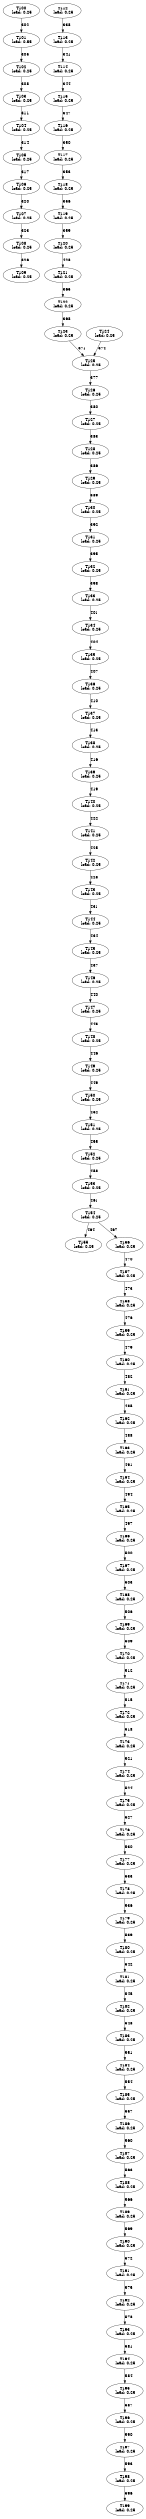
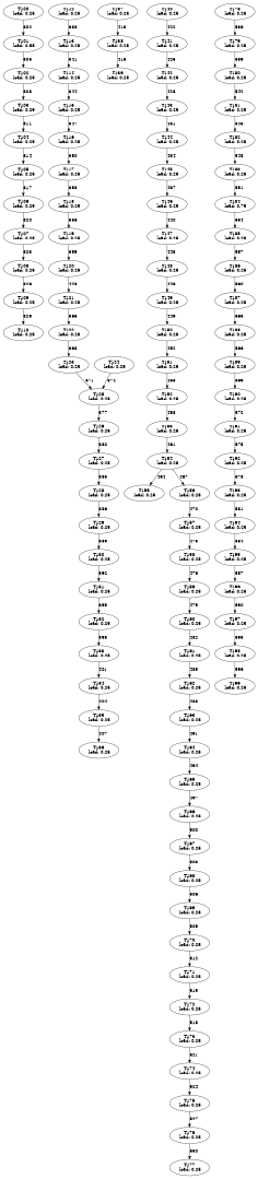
  digraph {
    fontname="DejaVu Serif"
    node [fontname="DejaVu Serif"]
    edge [fontname="DejaVu Serif"]
    n1 [label="T100\n load: 0.25"]
    n2 [label="T101\n load: 0.55"]
    n3 [label="T102\n load: 0.25"]
    n4 [label="T103\n load: 0.25"]
    n5 [label="T104\n load: 0.25"]
    n6 [label="T105\n load: 0.25"]
    n7 [label="T106\n load: 0.25"]
    n8 [label="T107\n load: 0.25"]
    n9 [label="T108\n load: 0.25"]
    n10 [label="T109\n load: 0.25"]
+   n11 [label="T110\n load: 0.25"]
    n12 [label="T112\n load: 0.25"]
    n13 [label="T113\n load: 0.25"]
    n14 [label="T114\n load: 0.25"]
    n15 [label="T115\n load: 0.25"]
    n16 [label="T116\n load: 0.25"]
    n17 [label="T117\n load: 0.25"]
    n18 [label="T118\n load: 0.25"]
    n19 [label="T119\n load: 0.25"]
    n20 [label="T120\n load: 0.25"]
    n21 [label="T121\n load: 0.25"]
    n22 [label="T122\n load: 0.25"]
    n23 [label="T123\n load: 0.25"]
    n24 [label="T125\n load: 0.25"]
    n25 [label="T124\n load: 0.25"]
    n26 [label="T126\n load: 0.25"]
    n27 [label="T127\n load: 0.25"]
    n28 [label="T128\n load: 0.25"]
    n29 [label="T129\n load: 0.25"]
    n30 [label="T130\n load: 0.25"]
    n31 [label="T131\n load: 0.25"]
    n32 [label="T132\n load: 0.25"]
    n33 [label="T133\n load: 0.25"]
    n34 [label="T134\n load: 0.25"]
    n35 [label="T135\n load: 0.25"]
    n36 [label="T136\n load: 0.25"]
    n37 [label="T137\n load: 0.25"]
    n38 [label="T138\n load: 0.25"]
    n39 [label="T139\n load: 0.25"]
    n40 [label="T140\n load: 0.25"]
    n41 [label="T141\n load: 0.25"]
    n42 [label="T142\n load: 0.25"]
    n43 [label="T143\n load: 0.25"]
    n44 [label="T144\n load: 0.25"]
    n45 [label="T145\n load: 0.25"]
    n46 [label="T146\n load: 0.25"]
    n47 [label="T147\n load: 0.25"]
    n48 [label="T148\n load: 0.25"]
    n49 [label="T149\n load: 0.25"]
    n50 [label="T150\n load: 0.25"]
    n51 [label="T151\n load: 0.25"]
    n52 [label="T152\n load: 0.25"]
    n53 [label="T153\n load: 0.25"]
    n54 [label="T154\n load: 0.25"]
    n55 [label="T155\n load: 0.25"]
    n56 [label="T156\n load: 0.25"]
    n57 [label="T157\n load: 0.25"]
    n58 [label="T158\n load: 0.25"]
    n59 [label="T159\n load: 0.25"]
    n60 [label="T160\n load: 0.25"]
    n61 [label="T161\n load: 0.25"]
    n62 [label="T162\n load: 0.25"]
    n63 [label="T163\n load: 0.25"]
    n64 [label="T164\n load: 0.25"]
    n65 [label="T165\n load: 0.25"]
    n66 [label="T166\n load: 0.25"]
    n67 [label="T167\n load: 0.25"]
    n68 [label="T168\n load: 0.25"]
    n69 [label="T169\n load: 0.25"]
    n70 [label="T170\n load: 0.25"]
    n71 [label="T171\n load: 0.25"]
    n72 [label="T172\n load: 0.25"]
    n73 [label="T173\n load: 0.25"]
    n74 [label="T174\n load: 0.25"]
    n75 [label="T175\n load: 0.25"]
    n76 [label="T176\n load: 0.25"]
    n77 [label="T177\n load: 0.25"]
    n78 [label="T178\n load: 0.25"]
    n79 [label="T179\n load: 0.25"]
    n80 [label="T180\n load: 0.25"]
    n81 [label="T181\n load: 0.25"]
    n82 [label="T182\n load: 0.25"]
    n83 [label="T183\n load: 0.25"]
-   n84 [label="T184\n load: 0.25"]
+   n84 [label="T184\n load: 0.75"]
    n85 [label="T185\n load: 0.25"]
    n86 [label="T186\n load: 0.25"]
    n87 [label="T187\n load: 0.25"]
    n88 [label="T188\n load: 0.25"]
    n89 [label="T189\n load: 0.25"]
    n90 [label="T190\n load: 0.25"]
    n91 [label="T191\n load: 0.25"]
    n92 [label="T192\n load: 0.25"]
    n93 [label="T193\n load: 0.25"]
    n94 [label="T194\n load: 0.25"]
    n95 [label="T195\n load: 0.25"]
    n96 [label="T196\n load: 0.25"]
    n97 [label="T197\n load: 0.25"]
    n98 [label="T198\n load: 0.25"]
    n99 [label="T199\n load: 0.25"]
    n1 -> n2 [label=302]
    n2 -> n3 [label=305]
    n3 -> n4 [label=308]
    n4 -> n5 [label=311]
    n5 -> n6 [label=314]
    n6 -> n7 [label=317]
    n7 -> n8 [label=320]
    n8 -> n9 [label=323]
    n9 -> n10 [label=326]
+   n10 -> n11 [label=329]
    n12 -> n13 [label=338]
    n13 -> n14 [label=341]
    n14 -> n15 [label=344]
    n15 -> n16 [label=347]
    n16 -> n17 [label=350]
    n17 -> n18 [label=353]
    n18 -> n19 [label=356]
    n19 -> n20 [label=359]
    n20 -> n21 [label=428]
    n21 -> n22 [label=365]
    n22 -> n23 [label=368]
    n23 -> n24 [label=371]
    n24 -> n26 [label=377]
    n25 -> n24 [label=374]
    n26 -> n27 [label=380]
    n27 -> n28 [label=383]
    n28 -> n29 [label=386]
    n29 -> n30 [label=389]
    n30 -> n31 [label=392]
    n31 -> n32 [label=395]
    n32 -> n33 [label=398]
    n33 -> n34 [label=401]
    n34 -> n35 [label=404]
    n35 -> n36 [label=407]
-   n36 -> n37 [label=410]
    n37 -> n38 [label=413]
    n38 -> n39 [label=416]
-   n39 -> n40 [label=419]
    n40 -> n41 [label=422]
    n41 -> n42 [label=425]
    n42 -> n43 [label=428]
    n43 -> n44 [label=431]
    n44 -> n45 [label=434]
    n45 -> n46 [label=437]
    n46 -> n47 [label=440]
    n47 -> n48 [label=443]
    n48 -> n49 [label=446]
    n49 -> n50 [label=449]
    n50 -> n51 [label=452]
    n51 -> n52 [label=455]
    n52 -> n53 [label=458]
    n53 -> n54 [label=461]
    n54 -> n55 [label=464]
    n54 -> n56 [label=467]
    n56 -> n57 [label=470]
    n57 -> n58 [label=473]
    n58 -> n59 [label=476]
    n59 -> n60 [label=479]
    n60 -> n61 [label=482]
    n61 -> n62 [label=485]
    n62 -> n63 [label=488]
    n63 -> n64 [label=491]
    n64 -> n65 [label=494]
    n65 -> n66 [label=497]
    n66 -> n67 [label=500]
    n67 -> n68 [label=503]
    n68 -> n69 [label=506]
    n69 -> n70 [label=509]
    n70 -> n71 [label=512]
    n71 -> n72 [label=515]
    n72 -> n73 [label=518]
    n73 -> n74 [label=521]
    n74 -> n75 [label=524]
    n75 -> n76 [label=527]
    n76 -> n77 [label=530]
-   n77 -> n78 [label=533]
    n78 -> n79 [label=536]
    n79 -> n80 [label=539]
    n80 -> n81 [label=542]
    n81 -> n82 [label=545]
    n82 -> n83 [label=548]
    n83 -> n84 [label=551]
    n84 -> n85 [label=554]
    n85 -> n86 [label=557]
    n86 -> n87 [label=560]
    n87 -> n88 [label=563]
    n88 -> n89 [label=566]
    n89 -> n90 [label=569]
    n90 -> n91 [label=572]
    n91 -> n92 [label=575]
    n92 -> n93 [label=578]
    n93 -> n94 [label=581]
    n94 -> n95 [label=584]
    n95 -> n96 [label=587]
    n96 -> n97 [label=590]
    n97 -> n98 [label=593]
    n98 -> n99 [label=596]
  }
